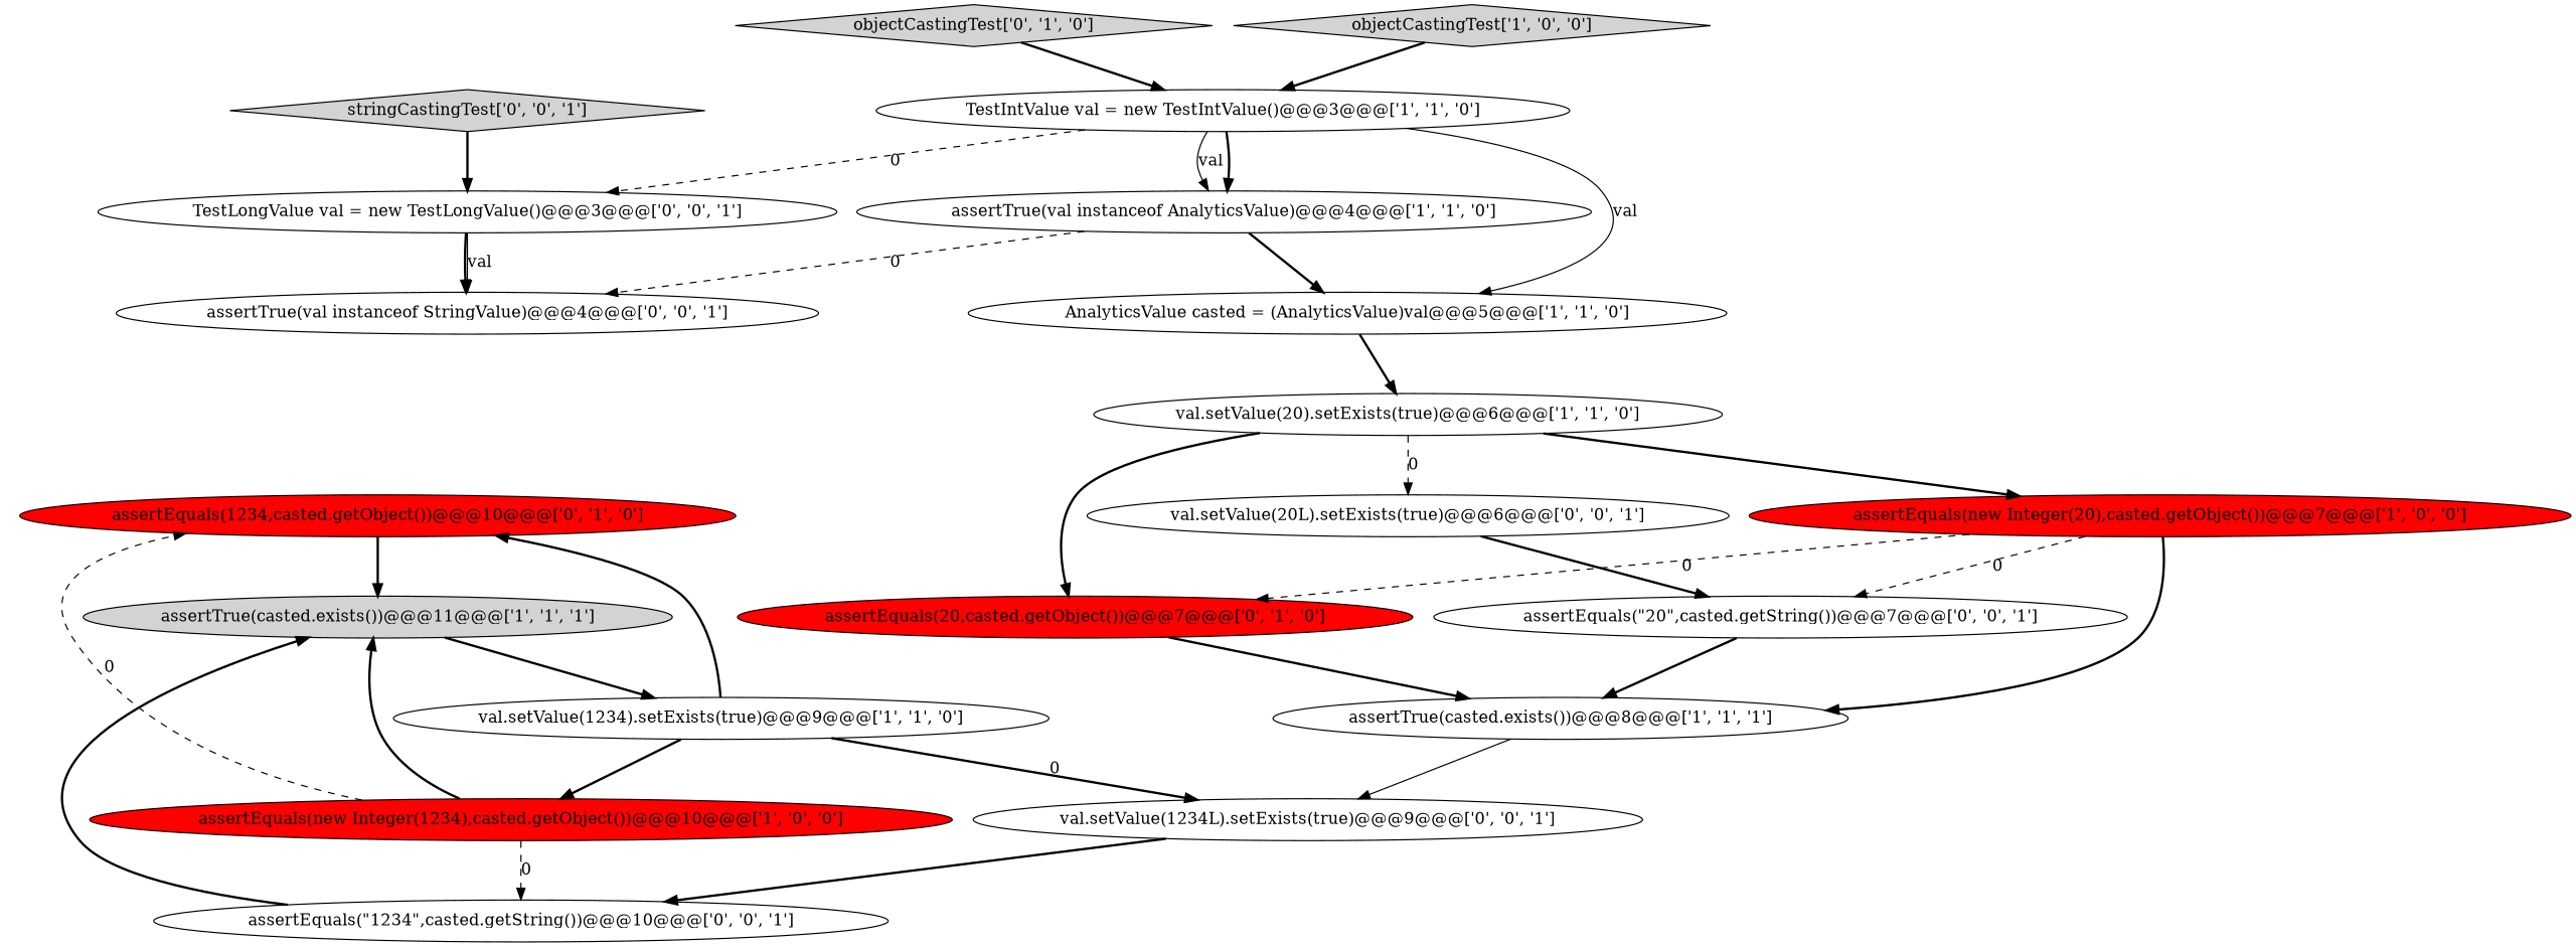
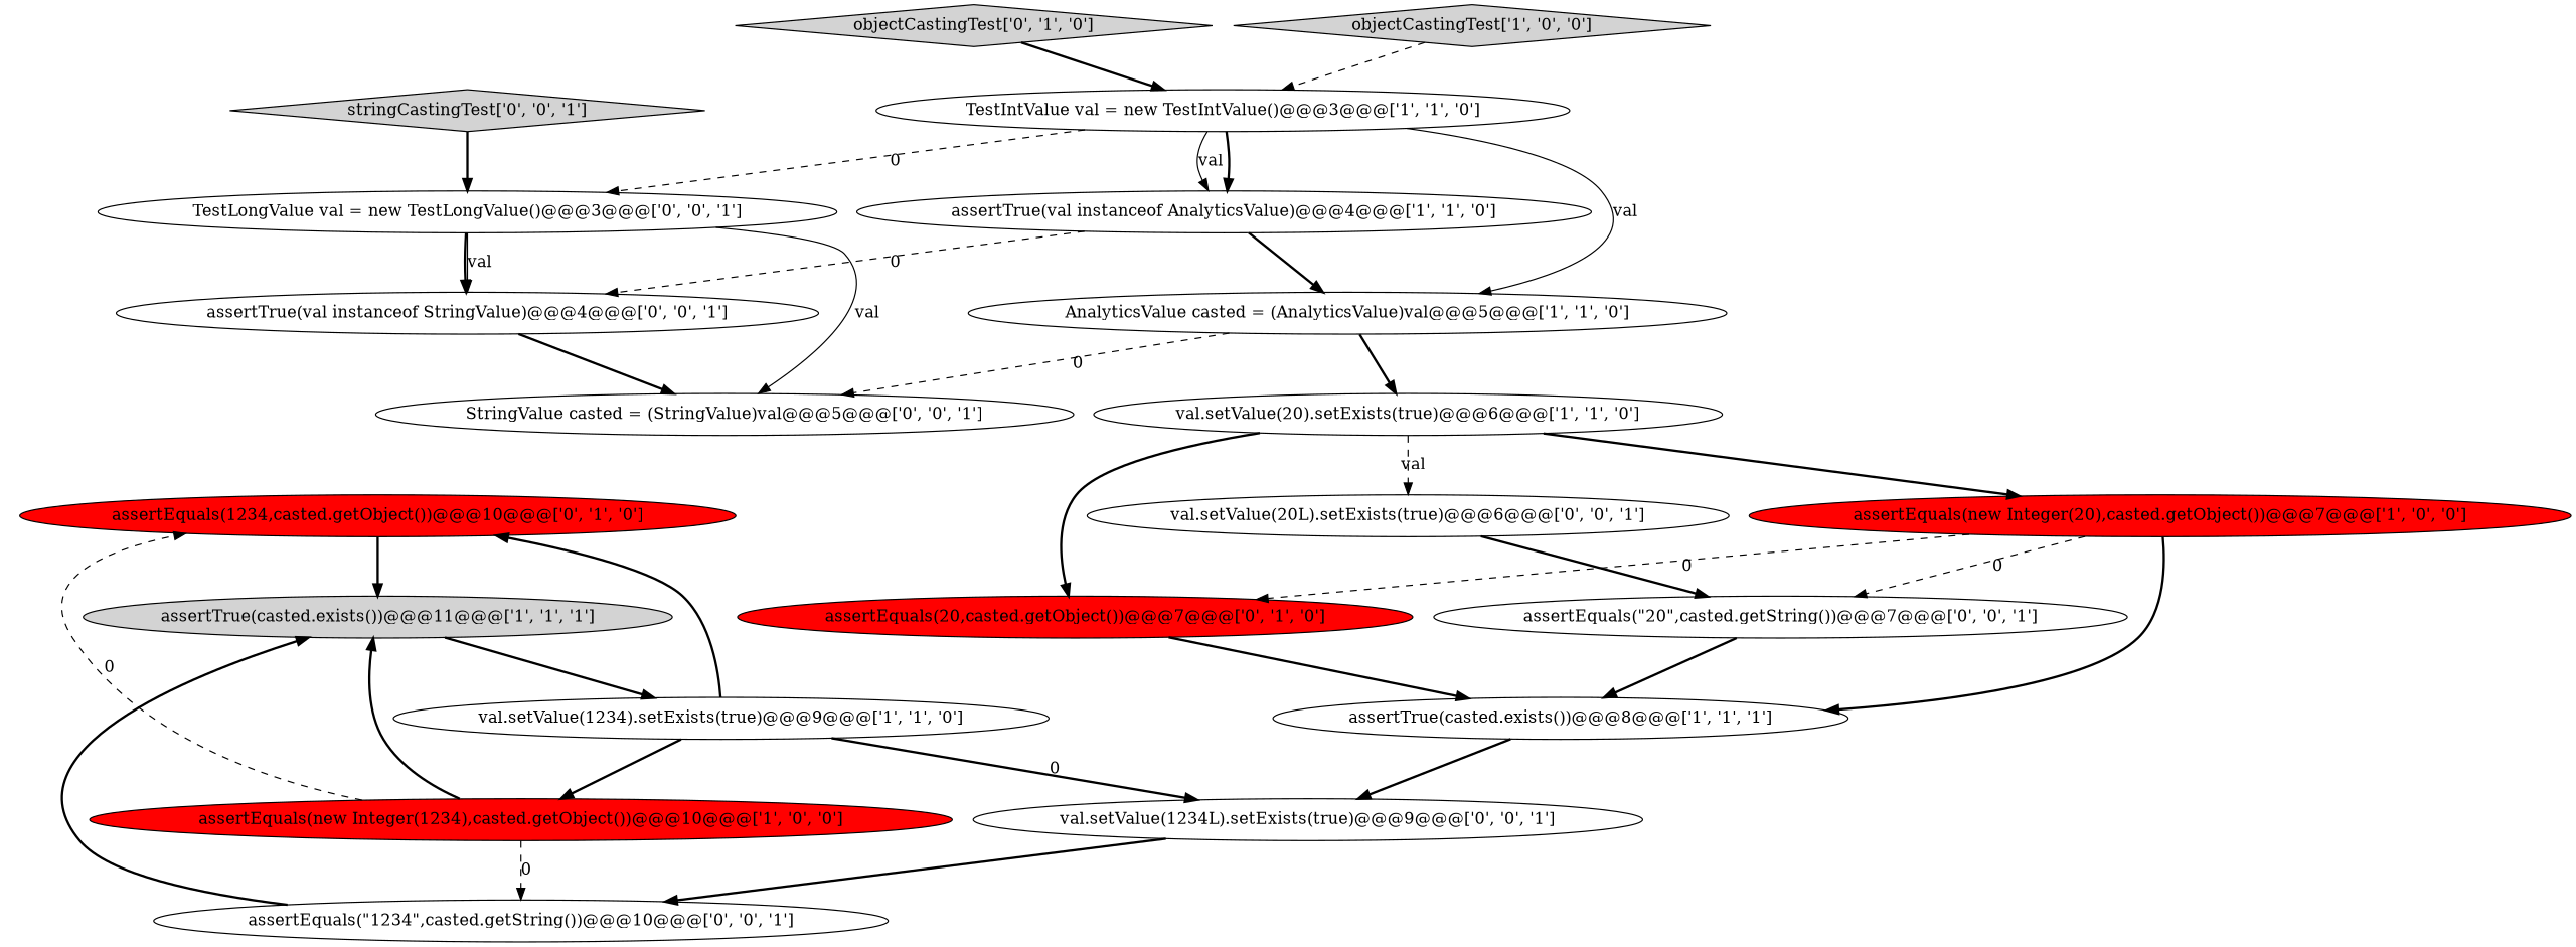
  digraph {
    node [fillcolor=white shape=ellipse style=filled]
    edge [style=bold]
    n1 [fillcolor=red label="assertEquals(1234,casted.getObject())@@@10@@@['0', '1', '0']"]
    n2 [fillcolor=lightgray label="assertTrue(casted.exists())@@@11@@@['1', '1', '1']"]
    n3 [label="val.setValue(1234).setExists(true)@@@9@@@['1', '1', '0']"]
    n4 [label="assertEquals(\"1234\",casted.getString())@@@10@@@['0', '0', '1']"]
    n5 [fillcolor=red label="assertEquals(new Integer(1234),casted.getObject())@@@10@@@['1', '0', '0']"]
    n6 [label="val.setValue(1234L).setExists(true)@@@9@@@['0', '0', '1']"]
    n7 [label="assertTrue(val instanceof StringValue)@@@4@@@['0', '0', '1']"]
+   n8 [label="StringValue casted = (StringValue)val@@@5@@@['0', '0', '1']"]
    n9 [fillcolor=lightgray label="objectCastingTest['0', '1', '0']" shape=diamond]
    n10 [label="TestIntValue val = new TestIntValue()@@@3@@@['1', '1', '0']"]
    n11 [label="assertTrue(val instanceof AnalyticsValue)@@@4@@@['1', '1', '0']"]
    n12 [label="AnalyticsValue casted = (AnalyticsValue)val@@@5@@@['1', '1', '0']"]
    n13 [label="TestLongValue val = new TestLongValue()@@@3@@@['0', '0', '1']"]
    n14 [label="val.setValue(20).setExists(true)@@@6@@@['1', '1', '0']"]
    n15 [label="val.setValue(20L).setExists(true)@@@6@@@['0', '0', '1']"]
    n16 [label="assertEquals(\"20\",casted.getString())@@@7@@@['0', '0', '1']"]
    n17 [fillcolor=red label="assertEquals(20,casted.getObject())@@@7@@@['0', '1', '0']"]
    n18 [fillcolor=red label="assertEquals(new Integer(20),casted.getObject())@@@7@@@['1', '0', '0']"]
    n19 [label="assertTrue(casted.exists())@@@8@@@['1', '1', '1']"]
    n20 [fillcolor=lightgray label="objectCastingTest['1', '0', '0']" shape=diamond]
    n21 [fillcolor=lightgray label="stringCastingTest['0', '0', '1']" shape=diamond]
    n1 -> n2
    n2 -> n3
    n3 -> n1
    n3 -> n5
    n3 -> n6 [label=0]
    n4 -> n2
    n5 -> n1 [label=0 style=dashed]
    n5 -> n2
    n5 -> n4 [label=0 style=dashed]
    n6 -> n4
+   n7 -> n8
    n9 -> n10
    n10 -> n11
    n10 -> n11 [label=val style=solid]
    n10 -> n12 [label=val style=solid]
    n10 -> n13 [label=0 style=dashed]
    n11 -> n7 [label=0 style=dashed]
    n11 -> n12
+   n12 -> n8 [label=0 style=dashed]
    n12 -> n14
    n13 -> n7
    n13 -> n7 [label=val style=solid]
-   n14 -> n15 [label=0 style=dashed]
+   n13 -> n8 [label=val style=solid]
+   n14 -> n15 [label=val style=dashed]
    n14 -> n17
    n14 -> n18
    n15 -> n16
    n16 -> n19
    n17 -> n19
    n18 -> n16 [label=0 style=dashed]
    n18 -> n17 [label=0 style=dashed]
    n18 -> n19
-   n19 -> n6 [style=solid]
-   n20 -> n10
+   n19 -> n6
+   n20 -> n10 [style=dashed]
    n21 -> n13
  }
